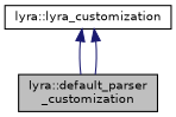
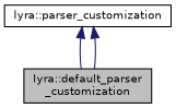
  digraph {
    node [color=black fontname=Helvetica fontsize=10 shape=record style=filled]
    edge [color=midnightblue dir=back fontname=Helvetica fontsize=10 labelfontname=Helvetica labelfontsize=10 style=solid]
    n1 [fillcolor=grey75 fontcolor=black height=0.2 label="lyra::default_parser\l_customization" width=0.4]
-   n2 [fillcolor=white height=0.2 label="lyra::lyra_customization" width=0.4]
+   n2 [fillcolor=white height=0.2 label="lyra::parser_customization" width=0.4]
    n2 -> n1
    n2 -> n1
  }
